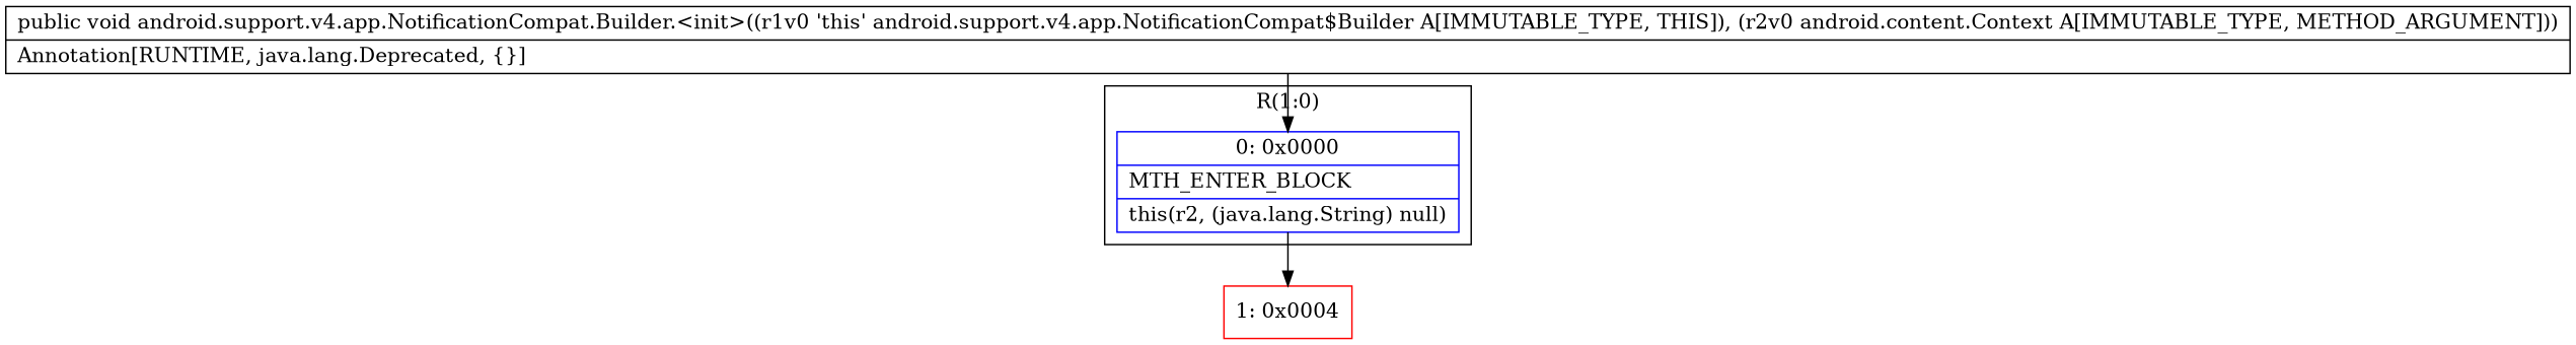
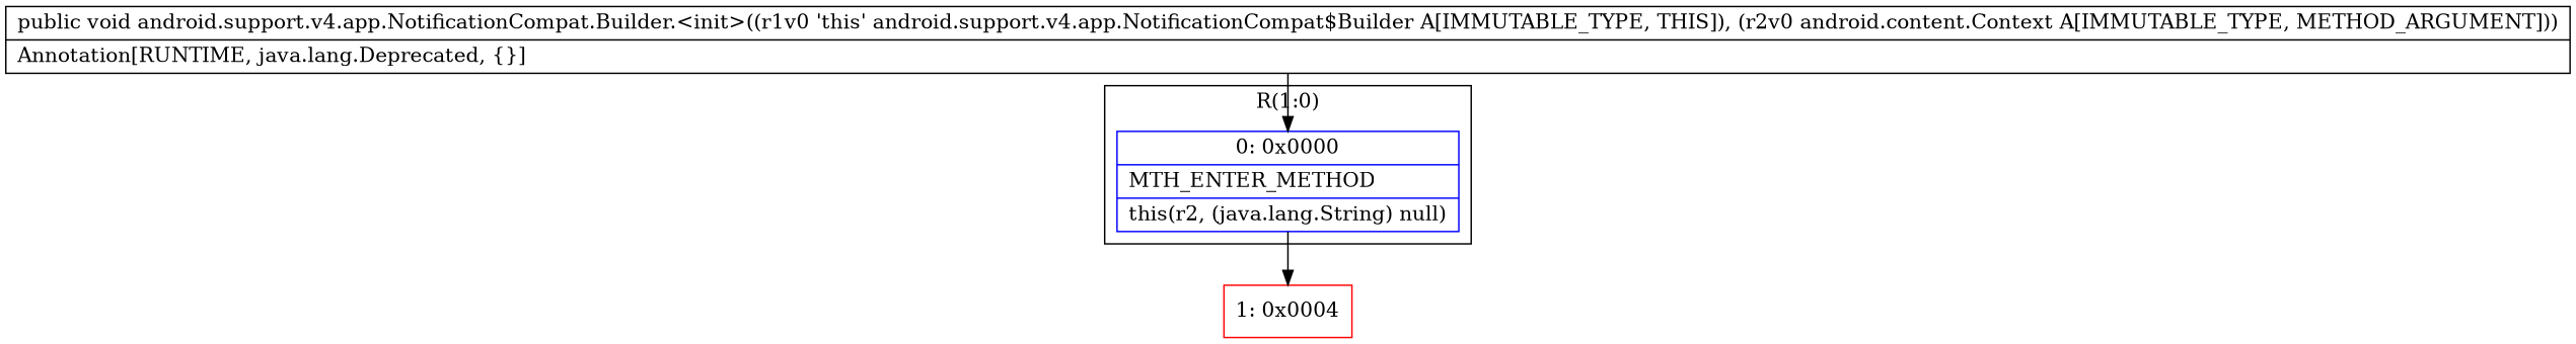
  digraph {
    node [shape=record]
-   n1 [color=blue label="{0\:\ 0x0000|MTH_ENTER_BLOCK\l|this(r2, (java.lang.String) null)\l}"]
+   n1 [color=blue label="{0\:\ 0x0000|MTH_ENTER_METHOD\l|this(r2, (java.lang.String) null)\l}"]
    n2 [color=red label="{1\:\ 0x0004}"]
    n3 [label="{public void android.support.v4.app.NotificationCompat.Builder.\<init\>((r1v0 'this' android.support.v4.app.NotificationCompat$Builder A[IMMUTABLE_TYPE, THIS]), (r2v0 android.content.Context A[IMMUTABLE_TYPE, METHOD_ARGUMENT]))  | Annotation[RUNTIME, java.lang.Deprecated, \{\}]\l}"]
    subgraph cluster_1 {
      label="R(1:0)"
      n1
    }
    n1 -> n2
    n3 -> n1
  }
